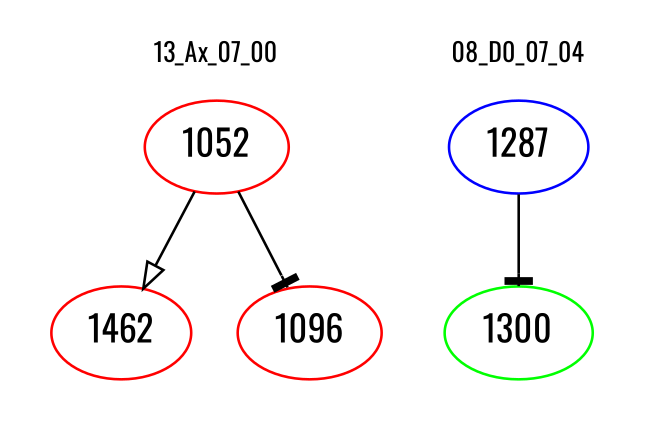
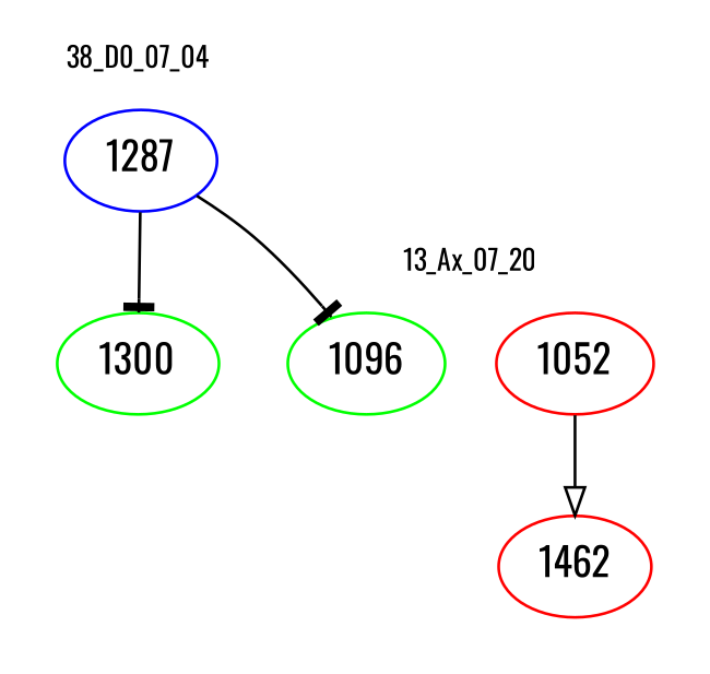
  digraph {
    fontname=Oswald
    node [color=red fontname=Oswald]
    edge [arrowhead=tee color=black fontname=Oswald]
    n1 [label=1052]
    n2 [label=1462]
-   n3 [label=1096]
+   n3 [color=green label=1096]
    n4 [color=blue label=1287]
    n5 [color=green label=1300]
    subgraph cluster_1 {
      color=white
      fontsize=10
-     label="13_Ax_07_00"
+     label="13_Ax_07_20"
      n1
      n2
      n3
    }
    subgraph cluster_2 {
      color=white
      fontsize=10
-     label="08_D0_07_04"
+     label="38_D0_07_04"
      n4
      n5
    }
    n1 -> n2 [arrowhead=onormal]
-   n1 -> n3
+   n4 -> n3
    n4 -> n5
  }
